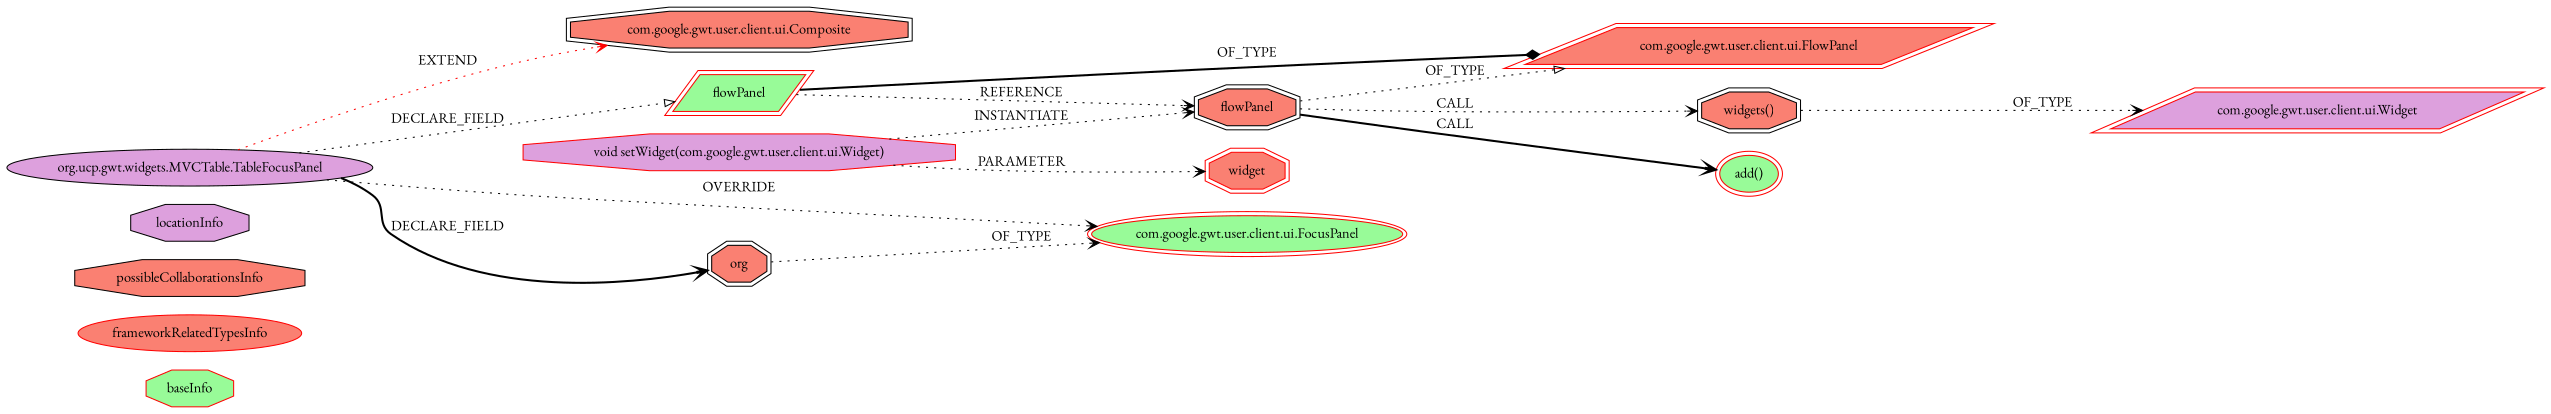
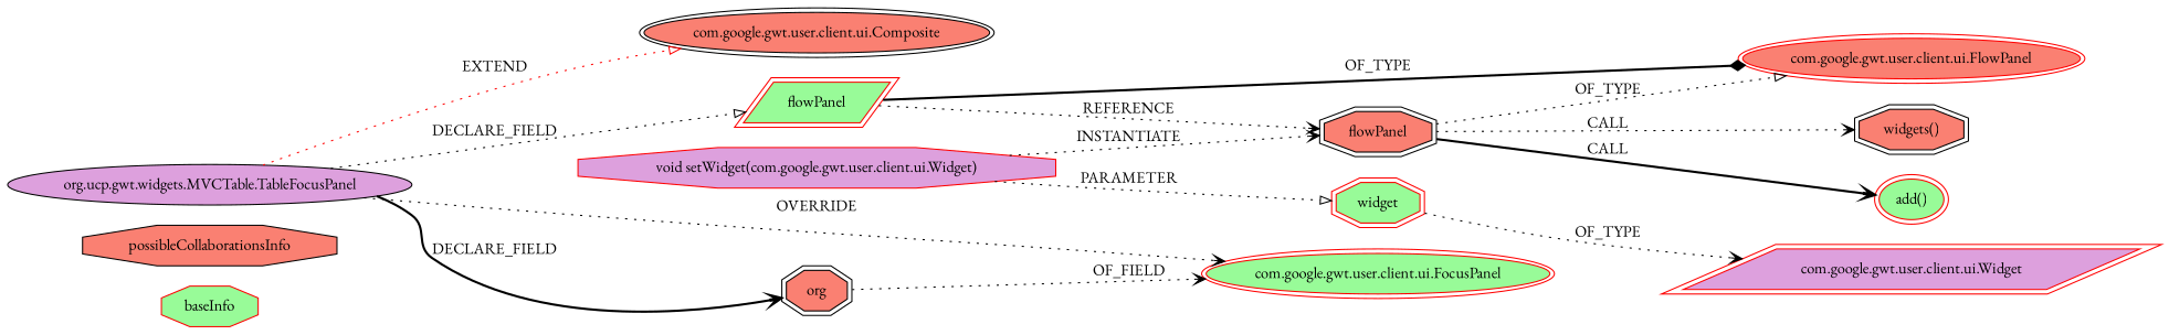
  digraph {
    fontname="EB Garamond"
    rankdir=LR
    node [color=red fillcolor=salmon fontname="EB Garamond" shape=octagon style=filled isFrameworkType=true peripheries=2]
    edge [arrowhead=vee fontname="EB Garamond" style=dotted]
    baseInfo [category=extension_graph fillcolor=palegreen graphId=3017 isAnonymous=false possibleRelation=false isFrameworkType="" peripheries=""]
-   frameworkRelatedTypesInfo [0="com.google.gwt.user.client.ui.Composite" shape=ellipse isFrameworkType="" peripheries=""]
    possibleCollaborationsInfo [color=black isFrameworkType="" peripheries=""]
-   locationInfo [color=black contextSignature=TableFocusPanel filePath="/hmiguellima-ugat/ugat-master/src/org/ucp/gwt/widgets/MVCTable.java" fillcolor=plum graphId=3017 projectName="hmiguellima-ugat" isFrameworkType="" peripheries=""]
    n5 [color=black fillcolor=plum isFrameworkType=false label="org.ucp.gwt.widgets.MVCTable.TableFocusPanel" shape=ellipse vertexType=ROOT_CLIENT_CLASS_DECLARATION peripheries=""]
-   n6 [color=black label="com.google.gwt.user.client.ui.Composite" vertexType=FRAMEWORK_CLASS_TYPE]
+   n6 [color=black label="com.google.gwt.user.client.ui.Composite" shape=ellipse vertexType=FRAMEWORK_CLASS_TYPE]
    n7 [fillcolor=palegreen label=flowPanel shape=parallelogram vertexType=FIELD_DECLARATION]
    n8 [color=black label=org vertexType=FIELD_DECLARATION]
    n9 [fillcolor=palegreen label="com.google.gwt.user.client.ui.FocusPanel" shape=ellipse vertexType=FRAMEWORK_CLASS_TYPE]
-   n10 [label="com.google.gwt.user.client.ui.FlowPanel" shape=parallelogram vertexType=FRAMEWORK_CLASS_TYPE]
+   n10 [label="com.google.gwt.user.client.ui.FlowPanel" shape=ellipse vertexType=FRAMEWORK_CLASS_TYPE]
    n11 [color=black label=flowPanel vertexType=VARIABLE_EXPRESION]
    n12 [fillcolor=plum isFrameworkType=false label="void setWidget(com.google.gwt.user.client.ui.Widget)" vertexType=OVERRIDING_METHOD_DECLARATION peripheries=""]
-   n13 [label=widget vertexType=PARAMETER_DECLARATION]
+   n13 [fillcolor=palegreen label=widget vertexType=PARAMETER_DECLARATION]
    n14 [color=black label="widgets()" vertexType=INSIDE_CALL]
    n15 [fillcolor=palegreen label="add()" shape=ellipse vertexType=INSIDE_CALL]
    n16 [fillcolor=plum label="com.google.gwt.user.client.ui.Widget" shape=parallelogram vertexType=FRAMEWORK_CLASS_TYPE]
-   n5 -> n6 [color=red label=EXTEND]
+   n5 -> n6 [arrowhead=onormal color=red label=EXTEND]
    n5 -> n7 [arrowhead=onormal label=DECLARE_FIELD]
    n5 -> n8 [label=DECLARE_FIELD style=bold]
    n5 -> n9 [label=OVERRIDE]
    n7 -> n10 [arrowhead=diamond label=OF_TYPE style=bold]
    n7 -> n11 [label=REFERENCE]
-   n8 -> n9 [label=OF_TYPE]
+   n8 -> n9 [label=OF_FIELD]
    n11 -> n10 [arrowhead=onormal label=OF_TYPE]
    n11 -> n14 [label=CALL]
    n11 -> n15 [label=CALL style=bold]
    n12 -> n11 [label=INSTANTIATE]
-   n12 -> n13 [label=PARAMETER]
-   n14 -> n16 [label=OF_TYPE]
+   n12 -> n13 [arrowhead=onormal label=PARAMETER]
+   n13 -> n16 [label=OF_TYPE]
  }
